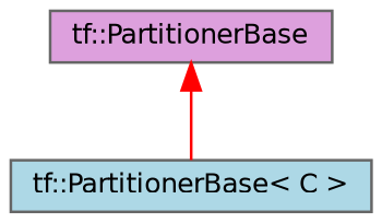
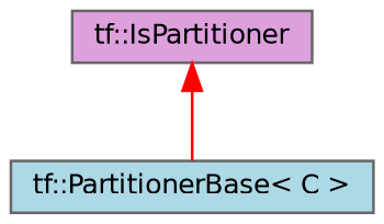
  digraph {
    node [color=gray40 fontname=Helvetica fontsize=10 shape=box style=filled]
    n1 [fillcolor=lightblue fontcolor=black height=0.2 label="tf::PartitionerBase\< C \>" width=0.4]
-   n2 [fillcolor=plum height=0.2 label="tf::PartitionerBase" width=0.4]
+   n2 [fillcolor=plum height=0.2 label="tf::IsPartitioner" width=0.4]
    n2 -> n1 [color=red dir=back fontname=Helvetica fontsize=10 labelfontname=Helvetica labelfontsize=10 style=solid]
  }
